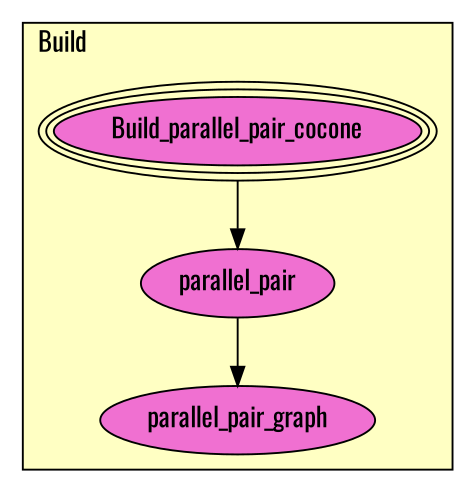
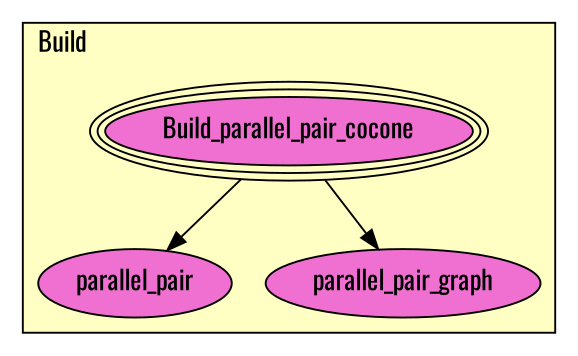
  digraph {
    fontname=Oswald
    node [fillcolor="#F070D1" fontname=Oswald style=filled]
    edge [fontname=Oswald]
    n1 [label=Build_parallel_pair_cocone peripheries=3]
    n2 [label=parallel_pair]
    n3 [label=parallel_pair_graph]
    subgraph cluster_1 {
      fillcolor="#FFFFC3"
      label=Build
      labeljust=l
      style=filled
      n1
      n2
      n3
    }
    n1 -> n2
-   n2 -> n3
+   n1 -> n3
  }
